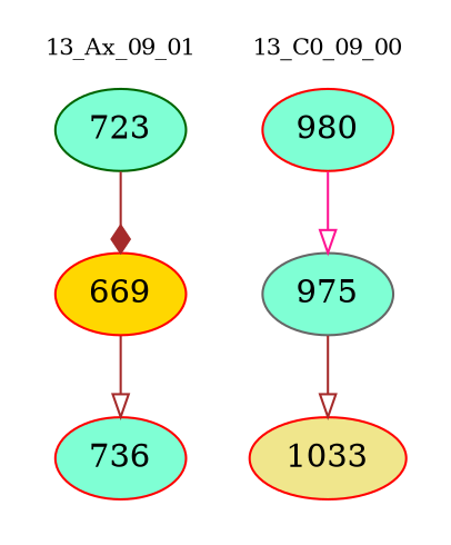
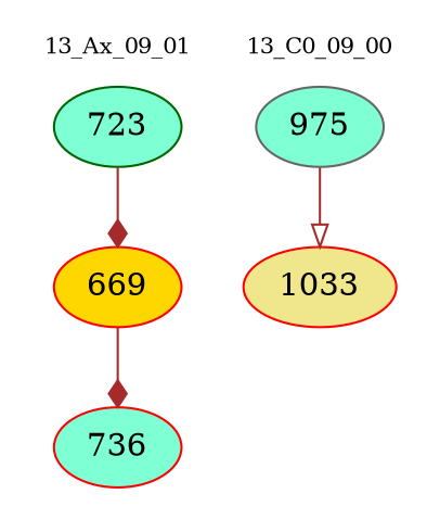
  digraph {
    node [color=red fillcolor=aquamarine style=filled]
    edge [arrowhead=diamond color=brown]
    n1 [color=darkgreen label=723]
    n2 [fillcolor=gold label=669]
    n3 [label=736]
-   n4 [label=980]
    n5 [color=gray40 label=975]
    n6 [fillcolor=khaki label=1033]
    subgraph cluster_1 {
      color=white
      fontsize=10
      label="13_Ax_09_01"
      n1
      n2
      n3
    }
    subgraph cluster_2 {
      color=white
      fontsize=10
      label="13_C0_09_00"
-     n4
      n5
      n6
    }
    n1 -> n2
-   n2 -> n3 [arrowhead=onormal]
-   n4 -> n5 [arrowhead=onormal color=deeppink]
+   n2 -> n3
    n5 -> n6 [arrowhead=onormal]
  }
